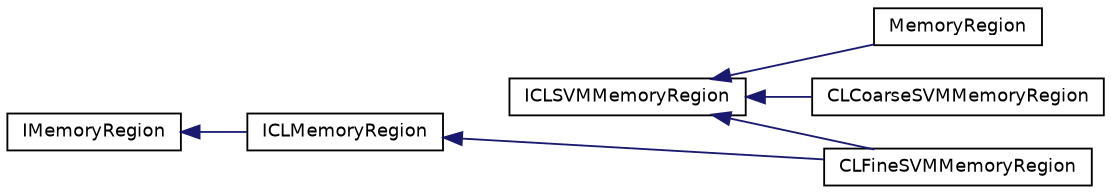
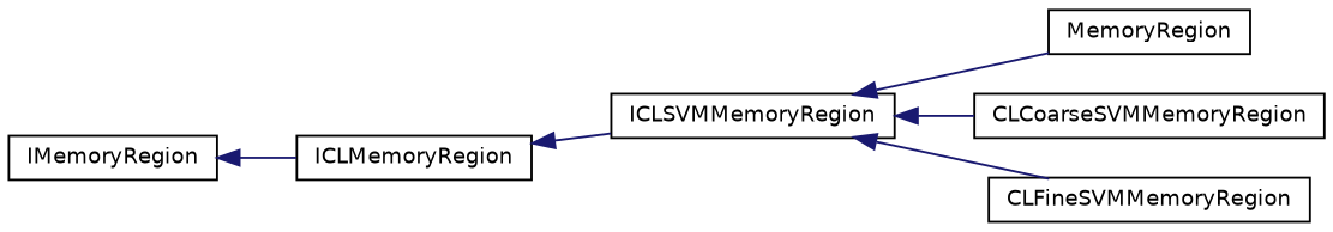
  digraph {
    rankdir=LR
    node [color=black fillcolor=white fontname=Helvetica fontsize=10 shape=record style=filled]
    edge [color=midnightblue dir=back fontname=Helvetica fontsize=10 labelfontname=Helvetica labelfontsize=10 style=solid]
    n1 [height=0.2 label=IMemoryRegion width=0.4]
    n2 [height=0.2 label=ICLMemoryRegion width=0.4]
    n3 [height=0.2 label=ICLSVMMemoryRegion width=0.4]
    n4 [height=0.2 label=MemoryRegion width=0.4]
    n5 [height=0.2 label=CLCoarseSVMMemoryRegion width=0.4]
    n6 [height=0.2 label=CLFineSVMMemoryRegion width=0.4]
    n1 -> n2
-   n2 -> n6
+   n2 -> n3
    n3 -> n4
    n3 -> n5
    n3 -> n6
  }
